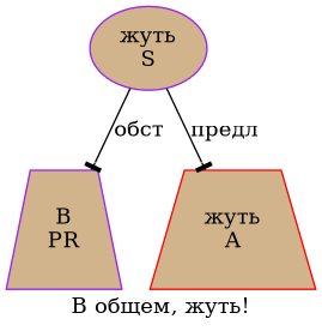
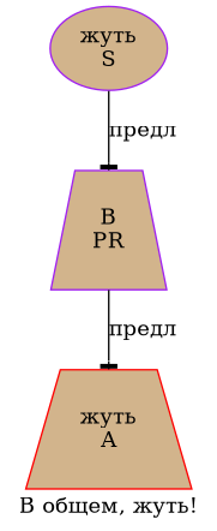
  digraph {
    label="В общем, жуть!"
    node [color=purple fillcolor=tan penwidth=1 shape=trapezium style=filled]
    edge [arrowhead=tee]
    n1 [label="В\nPR"]
    n2 [color=red label="жуть\nA"]
    n3 [label="жуть\nS" shape=ellipse]
-   n3 -> n2 [label="предл"]
-   n3 -> n1 [label="обст"]
+   n1 -> n2 [label="предл"]
+   n3 -> n1 [label="предл"]
  }
